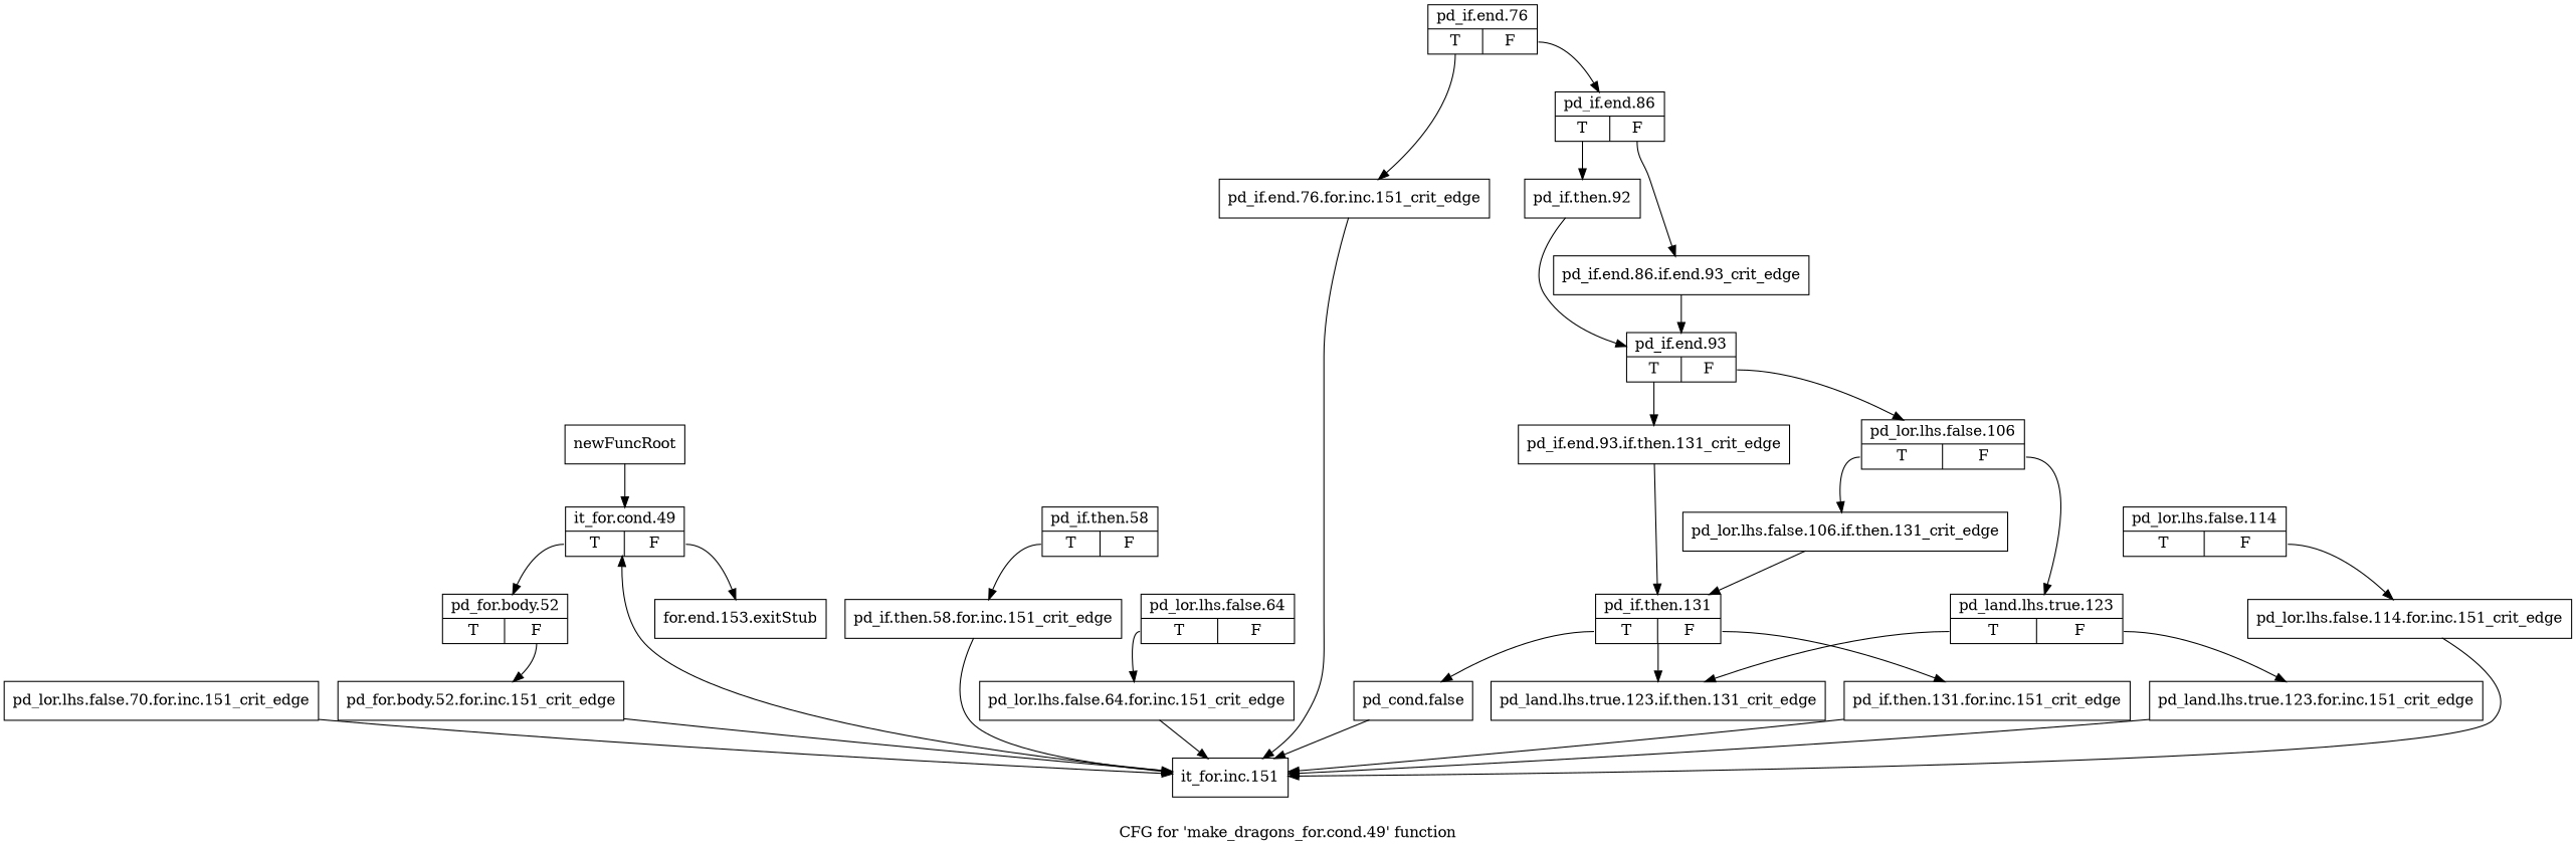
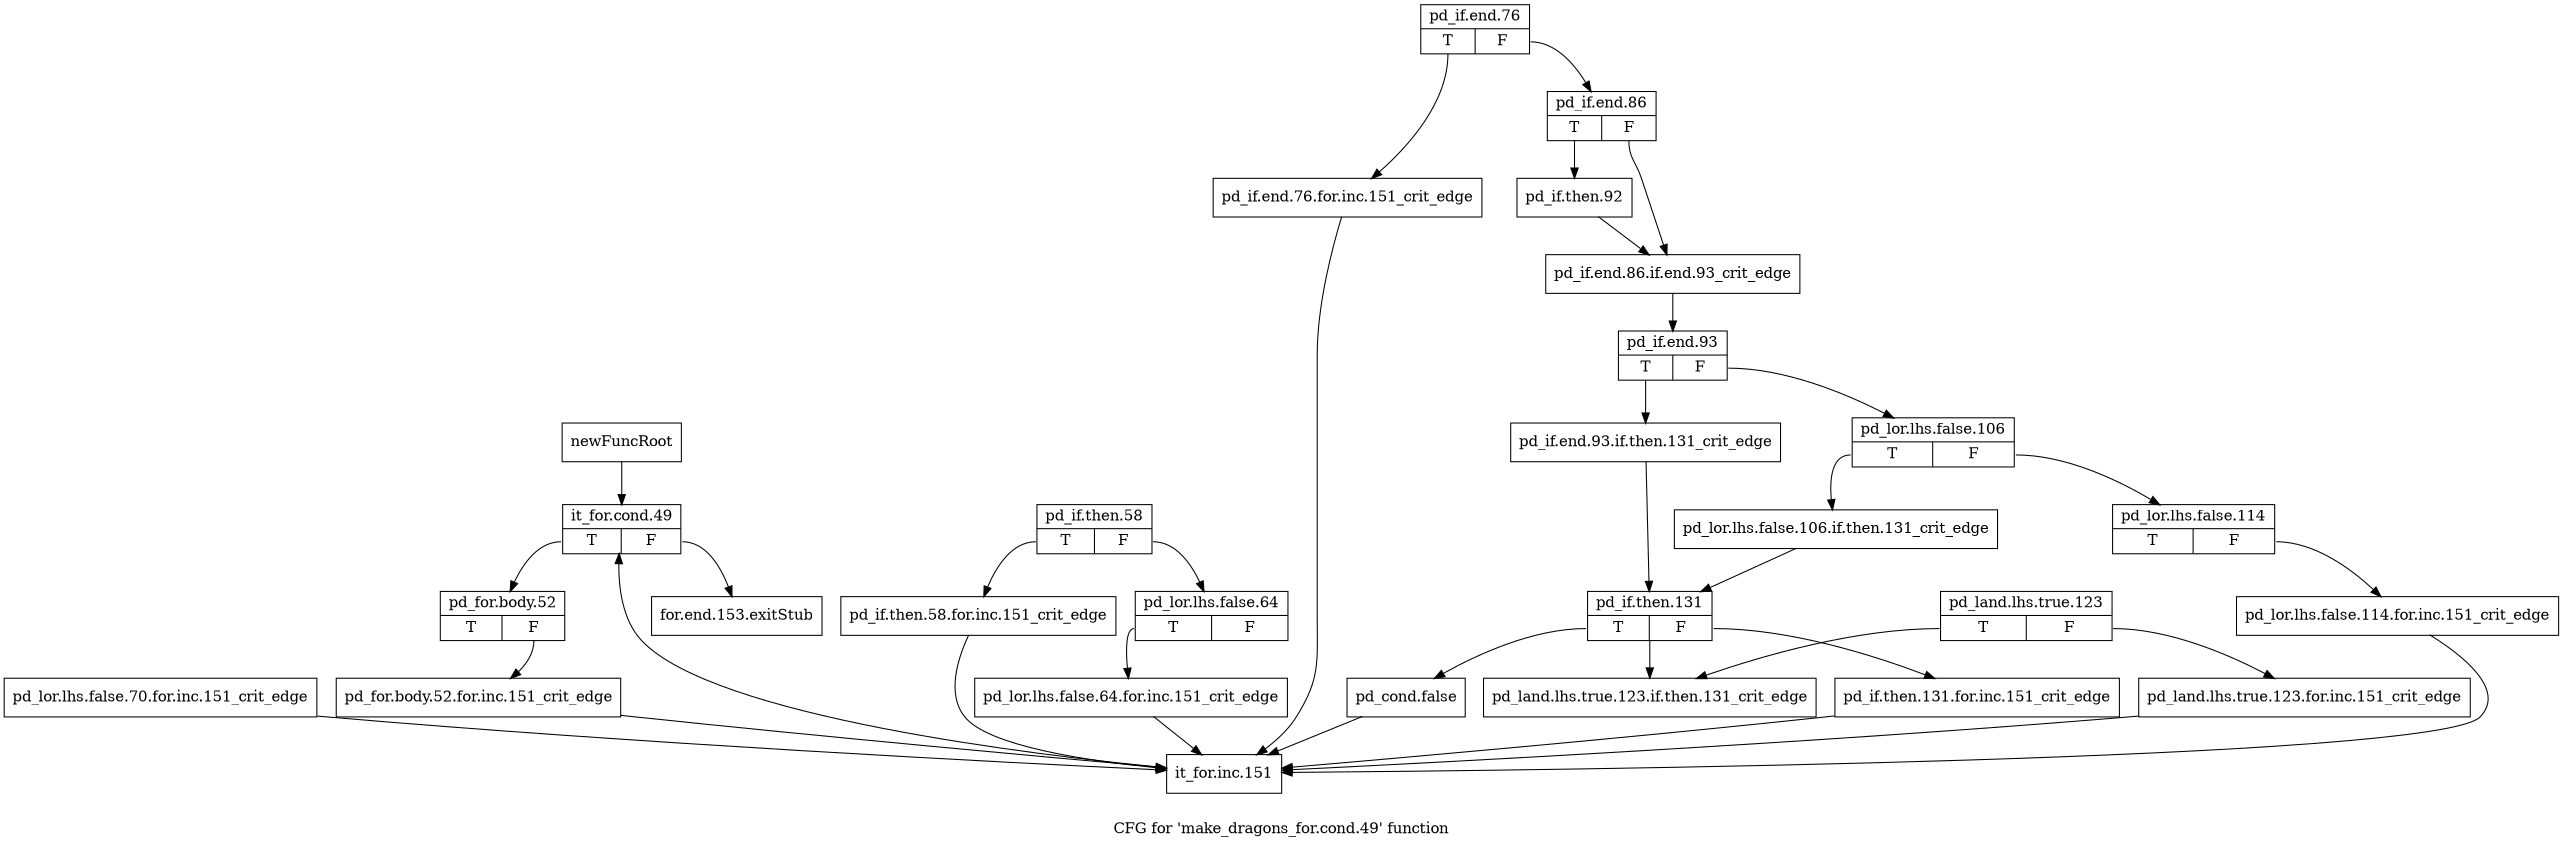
  digraph {
    label="CFG for 'make_dragons_for.cond.49' function"
    node [shape=record]
    n1 [label="{newFuncRoot}"]
    n2 [label="{it_for.cond.49|{<s0>T|<s1>F}}"]
    n3 [label="{for.end.153.exitStub}"]
    n4 [label="{pd_for.body.52|{<s0>T|<s1>F}}"]
    n5 [label="{pd_for.body.52.for.inc.151_crit_edge}"]
    n6 [label="{pd_if.then.58|{<s0>T|<s1>F}}"]
    n7 [label="{pd_if.then.58.for.inc.151_crit_edge}"]
    n8 [label="{pd_lor.lhs.false.64|{<s0>T|<s1>F}}"]
    n9 [label="{it_for.inc.151}"]
    n10 [label="{pd_lor.lhs.false.64.for.inc.151_crit_edge}"]
    n11 [label="{pd_lor.lhs.false.70.for.inc.151_crit_edge}"]
    n12 [label="{pd_if.end.76|{<s0>T|<s1>F}}"]
    n13 [label="{pd_if.end.76.for.inc.151_crit_edge}"]
    n14 [label="{pd_if.end.86|{<s0>T|<s1>F}}"]
    n15 [label="{pd_if.then.92}"]
    n16 [label="{pd_if.end.86.if.end.93_crit_edge}"]
    n17 [label="{pd_if.end.93|{<s0>T|<s1>F}}"]
    n18 [label="{pd_if.end.93.if.then.131_crit_edge}"]
    n19 [label="{pd_lor.lhs.false.106|{<s0>T|<s1>F}}"]
    n20 [label="{pd_if.then.131|{<s0>T|<s1>F}}"]
    n21 [label="{pd_lor.lhs.false.106.if.then.131_crit_edge}"]
    n22 [label="{pd_lor.lhs.false.114|{<s0>T|<s1>F}}"]
    n23 [label="{pd_land.lhs.true.123.if.then.131_crit_edge}"]
    n24 [label="{pd_cond.false}"]
    n25 [label="{pd_if.then.131.for.inc.151_crit_edge}"]
    n26 [label="{pd_lor.lhs.false.114.for.inc.151_crit_edge}"]
    n27 [label="{pd_land.lhs.true.123|{<s0>T|<s1>F}}"]
    n28 [label="{pd_land.lhs.true.123.for.inc.151_crit_edge}"]
    n1 -> n2
    n2 -> n3 [tailport=s1]
    n2 -> n4 [tailport=s0]
    n4 -> n5 [tailport=s1]
    n5 -> n9
    n6 -> n7 [tailport=s0]
+   n6 -> n8 [tailport=s1]
    n7 -> n9
    n8 -> n10 [tailport=s0]
    n9 -> n2
    n10 -> n9
    n11 -> n9
    n12 -> n13 [tailport=s0]
    n12 -> n14 [tailport=s1]
    n13 -> n9
    n14 -> n15 [tailport=s0]
    n14 -> n16 [tailport=s1]
-   n15 -> n17
+   n15 -> n16
    n16 -> n17
    n17 -> n18 [tailport=s0]
    n17 -> n19 [tailport=s1]
    n18 -> n20
    n19 -> n21 [tailport=s0]
-   n19 -> n27 [tailport=s1]
+   n19 -> n22 [tailport=s1]
    n20 -> n23
    n20 -> n24 [tailport=s0]
    n20 -> n25 [tailport=s1]
    n21 -> n20
    n22 -> n26 [tailport=s1]
    n24 -> n9
    n25 -> n9
    n26 -> n9
    n27 -> n23 [tailport=s0]
    n27 -> n28 [tailport=s1]
    n28 -> n9
  }
